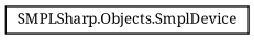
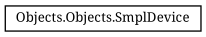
  digraph {
    rankdir=LR
    fontname="Noto Serif"
-   n1 [color=black fillcolor=white fontname="Noto Serif" fontsize=10 height=0.2 label="SMPLSharp.Objects.SmplDevice" shape=record style=filled width=0.4]
+   n1 [color=black fillcolor=white fontname="Noto Serif" fontsize=10 height=0.2 label="Objects.Objects.SmplDevice" shape=record style=filled width=0.4]
  }
